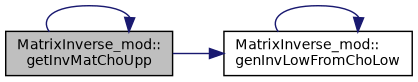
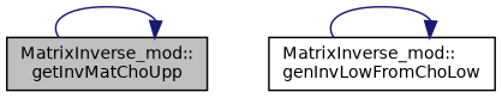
  digraph {
    rankdir=LR
    node [color=black fontname=Helvetica fontsize=10 shape=record style=filled]
    edge [color=midnightblue fontname=Helvetica fontsize=10 labelfontname=Helvetica labelfontsize=10 style=solid]
    n1 [fillcolor=grey75 fontcolor=black height=0.2 label="MatrixInverse_mod::\lgetInvMatChoUpp" width=0.4]
    n2 [fillcolor=white height=0.2 label="MatrixInverse_mod::\lgenInvLowFromChoLow" width=0.4]
    n1 -> n1
-   n1 -> n2
    n2 -> n2
  }
